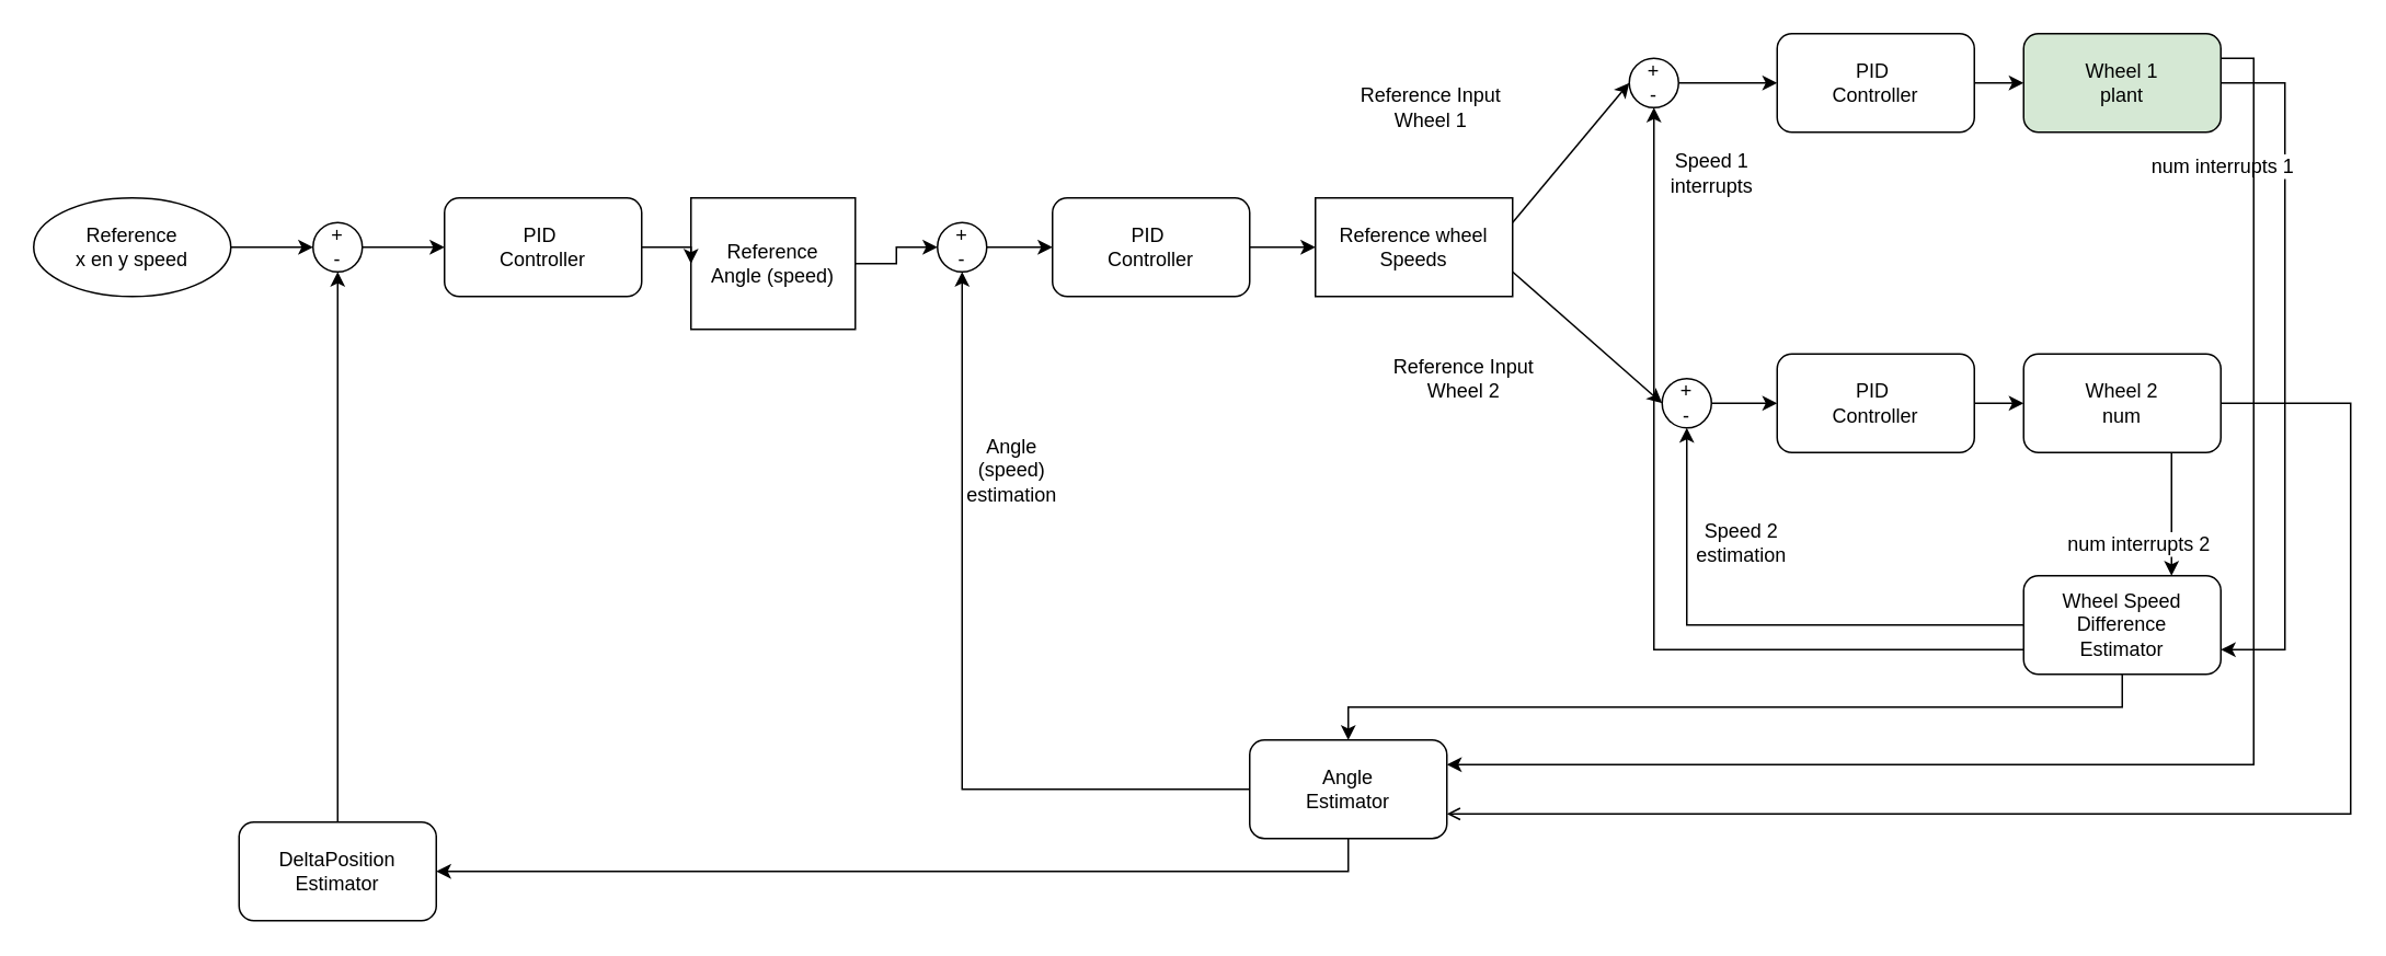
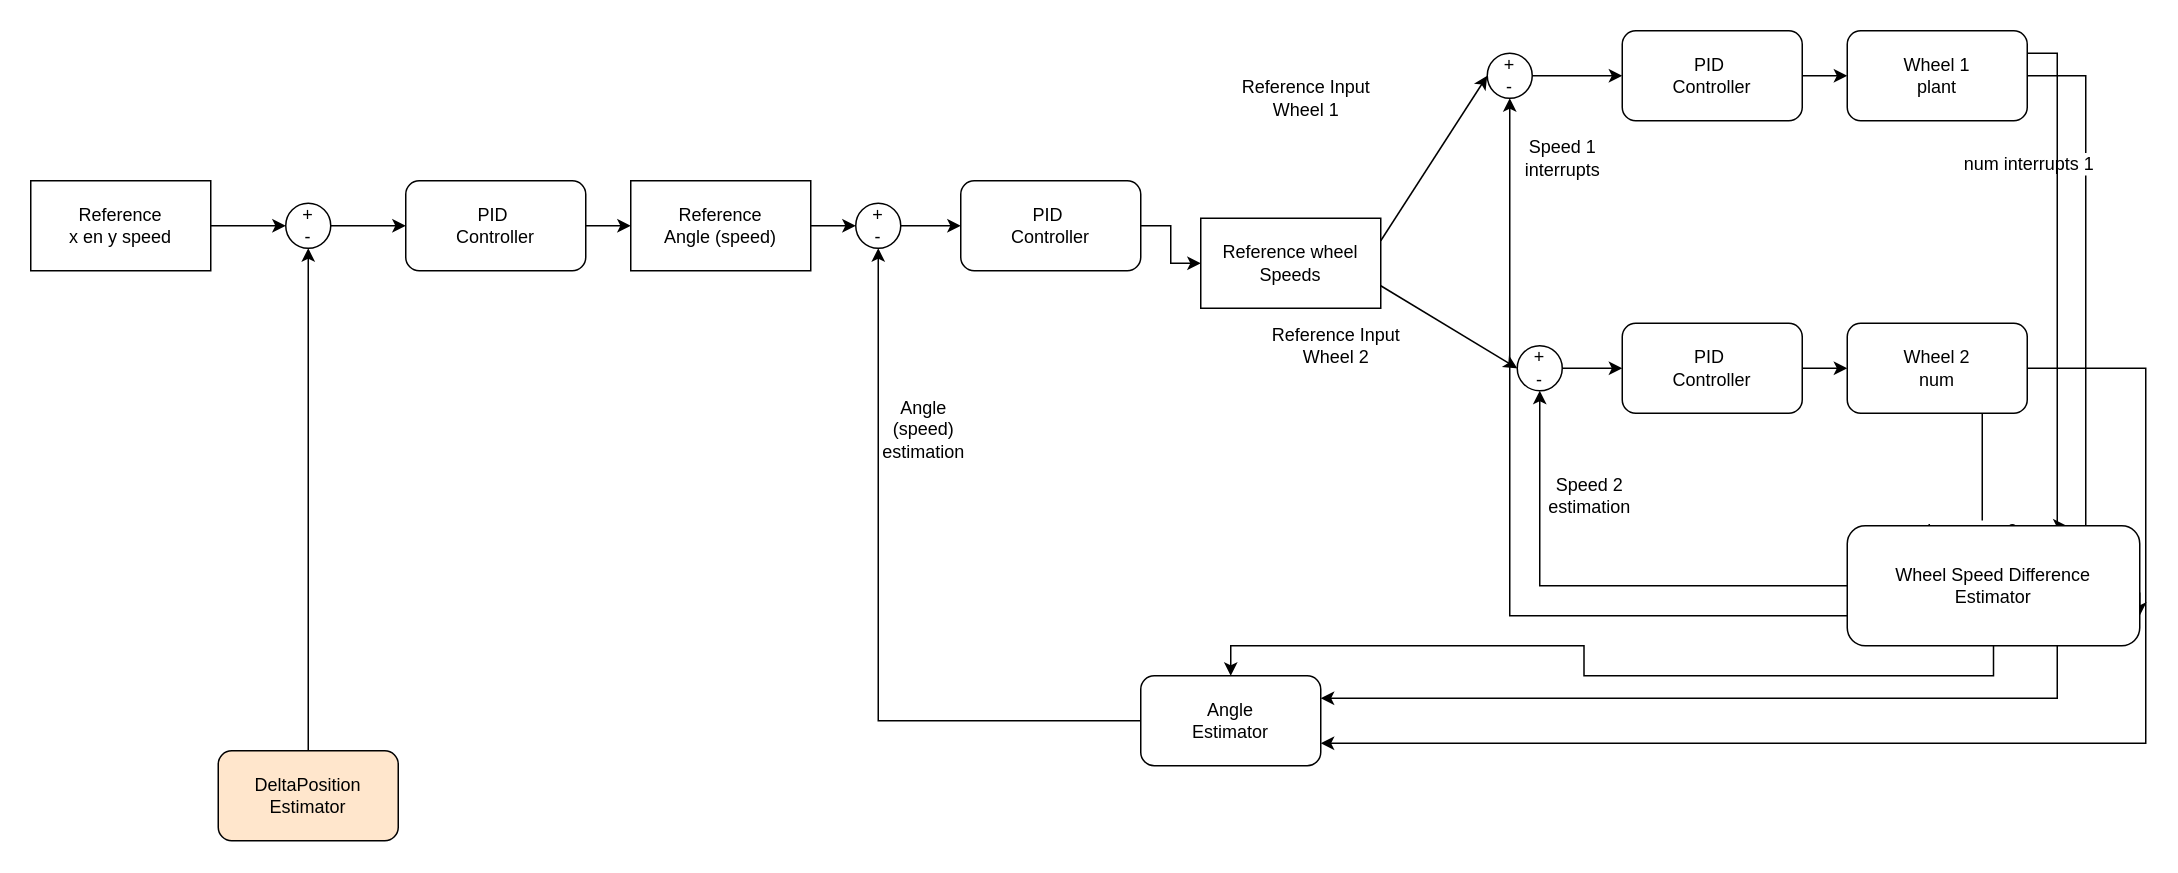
  <mxCell id="0" />
  <mxCell id="1" parent="0" />
  <mxCell id="2" style="edgeStyle=orthogonalEdgeStyle;rounded=0;orthogonalLoop=1;jettySize=auto;html=1;exitX=1;exitY=0.5;exitDx=0;exitDy=0;" edge="1" parent="1" source="3" target="7"><mxGeometry relative="1" as="geometry" /></mxCell>
  <mxCell id="3" value="+&lt;br&gt;-" style="ellipse;whiteSpace=wrap;html=1;aspect=fixed;" vertex="1" parent="1"><mxGeometry x="991" y="35" width="30" height="30" as="geometry" /></mxCell>
  <mxCell id="4" value="" style="endArrow=classic;html=1;entryX=0;entryY=0.5;entryDx=0;entryDy=0;exitX=1;exitY=0.25;exitDx=0;exitDy=0;" edge="1" parent="1" source="22" target="3"><mxGeometry width="50" height="50" relative="1" as="geometry"><mxPoint x="911" y="50" as="sourcePoint" /><mxPoint x="961" y="35" as="targetPoint" /></mxGeometry></mxCell>
  <mxCell id="5" value="Reference Input&lt;br&gt;Wheel 1" style="text;html=1;align=center;verticalAlign=middle;resizable=0;points=[];autosize=1;" vertex="1" parent="1"><mxGeometry x="820" y="50" width="100" height="30" as="geometry" /></mxCell>
  <mxCell id="6" value="" style="edgeStyle=orthogonalEdgeStyle;rounded=0;orthogonalLoop=1;jettySize=auto;html=1;entryX=0;entryY=0.5;entryDx=0;entryDy=0;" edge="1" parent="1" source="7" target="11"><mxGeometry relative="1" as="geometry"><mxPoint x="1281" y="50" as="targetPoint" /></mxGeometry></mxCell>
  <mxCell id="7" value="PID&amp;nbsp;&lt;br&gt;Controller" style="rounded=1;whiteSpace=wrap;html=1;" vertex="1" parent="1"><mxGeometry x="1081" y="20" width="120" height="60" as="geometry" /></mxCell>
  <mxCell id="8" style="edgeStyle=orthogonalEdgeStyle;rounded=0;orthogonalLoop=1;jettySize=auto;html=1;exitX=1;exitY=0.5;exitDx=0;exitDy=0;entryX=1;entryY=0.75;entryDx=0;entryDy=0;" edge="1" parent="1" source="11" target="26"><mxGeometry relative="1" as="geometry"><Array as="points"><mxPoint x="1390" y="50" /><mxPoint x="1390" y="395" /></Array></mxGeometry></mxCell>
  <mxCell id="9" value="num interrupts 1" style="text;html=1;align=center;verticalAlign=middle;resizable=0;points=[];labelBackgroundColor=#ffffff;" vertex="1" connectable="0" parent="8"><mxGeometry x="0.372" y="4" relative="1" as="geometry"><mxPoint x="-43" y="-201" as="offset" /></mxGeometry></mxCell>
  <mxCell id="10" style="edgeStyle=orthogonalEdgeStyle;rounded=0;orthogonalLoop=1;jettySize=auto;html=1;exitX=1;exitY=0.25;exitDx=0;exitDy=0;entryX=1;entryY=0.25;entryDx=0;entryDy=0;" edge="1" parent="1" source="11" target="33"><mxGeometry relative="1" as="geometry" /></mxCell>
- <mxCell id="11" value="Wheel 1&lt;br&gt;plant" style="rounded=1;whiteSpace=wrap;html=1;fillColor=#d5e8d4;" vertex="1" parent="1"><mxGeometry x="1231" y="20" width="120" height="60" as="geometry" /></mxCell>
+ <mxCell id="11" value="Wheel 1&lt;br&gt;plant" style="rounded=1;whiteSpace=wrap;html=1;" vertex="1" parent="1"><mxGeometry x="1231" y="20" width="120" height="60" as="geometry" /></mxCell>
  <mxCell id="12" style="edgeStyle=orthogonalEdgeStyle;rounded=0;orthogonalLoop=1;jettySize=auto;html=1;exitX=1;exitY=0.5;exitDx=0;exitDy=0;" edge="1" parent="1" source="13" target="17"><mxGeometry relative="1" as="geometry" /></mxCell>
  <mxCell id="13" value="+&lt;br&gt;-" style="ellipse;whiteSpace=wrap;html=1;aspect=fixed;" vertex="1" parent="1"><mxGeometry x="1011" y="230" width="30" height="30" as="geometry" /></mxCell>
  <mxCell id="14" value="" style="endArrow=classic;html=1;entryX=0;entryY=0.5;entryDx=0;entryDy=0;exitX=1;exitY=0.75;exitDx=0;exitDy=0;" edge="1" parent="1" target="13" source="22"><mxGeometry width="50" height="50" relative="1" as="geometry"><mxPoint x="911" y="245" as="sourcePoint" /><mxPoint x="961" y="230" as="targetPoint" /></mxGeometry></mxCell>
  <mxCell id="15" value="Reference Input&lt;br&gt;Wheel 2" style="text;html=1;align=center;verticalAlign=middle;resizable=0;points=[];autosize=1;" vertex="1" parent="1"><mxGeometry x="840" y="215" width="100" height="30" as="geometry" /></mxCell>
  <mxCell id="16" value="" style="edgeStyle=orthogonalEdgeStyle;rounded=0;orthogonalLoop=1;jettySize=auto;html=1;entryX=0;entryY=0.5;entryDx=0;entryDy=0;" edge="1" parent="1" source="17" target="21"><mxGeometry relative="1" as="geometry"><mxPoint x="1281" y="245" as="targetPoint" /></mxGeometry></mxCell>
  <mxCell id="17" value="PID&amp;nbsp;&lt;br&gt;Controller" style="rounded=1;whiteSpace=wrap;html=1;" vertex="1" parent="1"><mxGeometry x="1081" y="215" width="120" height="60" as="geometry" /></mxCell>
  <mxCell id="18" style="edgeStyle=orthogonalEdgeStyle;rounded=0;orthogonalLoop=1;jettySize=auto;html=1;exitX=0.75;exitY=1;exitDx=0;exitDy=0;entryX=0.75;entryY=0;entryDx=0;entryDy=0;" edge="1" parent="1" source="21" target="26"><mxGeometry relative="1" as="geometry"><Array as="points"><mxPoint x="1321" y="350" /><mxPoint x="1321" y="350" /></Array></mxGeometry></mxCell>
  <mxCell id="19" value="num interrupts 2" style="text;html=1;align=center;verticalAlign=middle;resizable=0;points=[];labelBackgroundColor=#ffffff;" vertex="1" connectable="0" parent="18"><mxGeometry x="-0.191" y="-26" relative="1" as="geometry"><mxPoint x="5" y="25" as="offset" /></mxGeometry></mxCell>
- <mxCell id="20" style="edgeStyle=orthogonalEdgeStyle;rounded=0;orthogonalLoop=1;jettySize=auto;html=1;exitX=1;exitY=0.5;exitDx=0;exitDy=0;entryX=1;entryY=0.75;entryDx=0;entryDy=0;endArrow=open;" edge="1" parent="1" source="21" target="33"><mxGeometry relative="1" as="geometry"><Array as="points"><mxPoint x="1430" y="245" /><mxPoint x="1430" y="495" /></Array></mxGeometry></mxCell>
+ <mxCell id="20" style="edgeStyle=orthogonalEdgeStyle;rounded=0;orthogonalLoop=1;jettySize=auto;html=1;exitX=1;exitY=0.5;exitDx=0;exitDy=0;entryX=1;entryY=0.75;entryDx=0;entryDy=0;" edge="1" parent="1" source="21" target="33"><mxGeometry relative="1" as="geometry"><Array as="points"><mxPoint x="1430" y="245" /><mxPoint x="1430" y="495" /></Array></mxGeometry></mxCell>
  <mxCell id="21" value="Wheel 2&lt;br&gt;num" style="rounded=1;whiteSpace=wrap;html=1;" vertex="1" parent="1"><mxGeometry x="1231" y="215" width="120" height="60" as="geometry" /></mxCell>
- <mxCell id="22" value="Reference wheel&lt;br&gt;Speeds" style="rounded=0;whiteSpace=wrap;html=1;" vertex="1" parent="1"><mxGeometry x="800" y="120" width="120" height="60" as="geometry" /></mxCell>
+ <mxCell id="22" value="Reference wheel&lt;br&gt;Speeds" style="rounded=0;whiteSpace=wrap;html=1;" vertex="1" parent="1"><mxGeometry x="800" y="145" width="120" height="60" as="geometry" /></mxCell>
  <mxCell id="23" style="edgeStyle=orthogonalEdgeStyle;rounded=0;orthogonalLoop=1;jettySize=auto;html=1;exitX=0;exitY=0.5;exitDx=0;exitDy=0;entryX=0.5;entryY=1;entryDx=0;entryDy=0;" edge="1" parent="1" source="26" target="13"><mxGeometry relative="1" as="geometry" /></mxCell>
  <mxCell id="24" style="edgeStyle=orthogonalEdgeStyle;rounded=0;orthogonalLoop=1;jettySize=auto;html=1;exitX=0;exitY=0.75;exitDx=0;exitDy=0;entryX=0.5;entryY=1;entryDx=0;entryDy=0;" edge="1" parent="1" source="26" target="3"><mxGeometry relative="1" as="geometry"><mxPoint x="1001" y="80" as="targetPoint" /></mxGeometry></mxCell>
  <mxCell id="25" style="edgeStyle=orthogonalEdgeStyle;rounded=0;orthogonalLoop=1;jettySize=auto;html=1;exitX=0.5;exitY=1;exitDx=0;exitDy=0;" edge="1" parent="1" source="26" target="33"><mxGeometry relative="1" as="geometry" /></mxCell>
- <mxCell id="26" value="Wheel Speed Difference&lt;br&gt;Estimator" style="rounded=1;whiteSpace=wrap;html=1;" vertex="1" parent="1"><mxGeometry x="1231" y="350" width="120" height="60" as="geometry" /></mxCell>
+ <mxCell id="26" value="Wheel Speed Difference&lt;br&gt;Estimator" style="rounded=1;whiteSpace=wrap;html=1;" vertex="1" parent="1"><mxGeometry x="1231" y="350" width="195" height="80" as="geometry" /></mxCell>
  <mxCell id="27" style="edgeStyle=orthogonalEdgeStyle;rounded=0;orthogonalLoop=1;jettySize=auto;html=1;exitX=1;exitY=0.5;exitDx=0;exitDy=0;entryX=0;entryY=0.5;entryDx=0;entryDy=0;" edge="1" parent="1" source="28" target="30"><mxGeometry relative="1" as="geometry" /></mxCell>
- <mxCell id="28" value="Reference&lt;br&gt;Angle (speed)" style="rounded=0;whiteSpace=wrap;html=1;" vertex="1" parent="1"><mxGeometry x="420" y="120" width="100" height="80" as="geometry" /></mxCell>
+ <mxCell id="28" value="Reference&lt;br&gt;Angle (speed)" style="rounded=0;whiteSpace=wrap;html=1;" vertex="1" parent="1"><mxGeometry x="420" y="120" width="120" height="60" as="geometry" /></mxCell>
  <mxCell id="29" style="edgeStyle=orthogonalEdgeStyle;rounded=0;orthogonalLoop=1;jettySize=auto;html=1;exitX=1;exitY=0.5;exitDx=0;exitDy=0;" edge="1" parent="1" source="30" target="38"><mxGeometry relative="1" as="geometry" /></mxCell>
  <mxCell id="30" value="+&lt;br&gt;-" style="ellipse;whiteSpace=wrap;html=1;aspect=fixed;" vertex="1" parent="1"><mxGeometry x="570" y="135" width="30" height="30" as="geometry" /></mxCell>
  <mxCell id="31" style="edgeStyle=orthogonalEdgeStyle;rounded=0;orthogonalLoop=1;jettySize=auto;html=1;exitX=0;exitY=0.5;exitDx=0;exitDy=0;entryX=0.5;entryY=1;entryDx=0;entryDy=0;" edge="1" parent="1" source="33" target="30"><mxGeometry relative="1" as="geometry" /></mxCell>
- <mxCell id="32" style="edgeStyle=orthogonalEdgeStyle;rounded=0;orthogonalLoop=1;jettySize=auto;html=1;exitX=0.5;exitY=1;exitDx=0;exitDy=0;entryX=1;entryY=0.5;entryDx=0;entryDy=0;" edge="1" parent="1" source="33" target="44"><mxGeometry relative="1" as="geometry" /></mxCell>
  <mxCell id="33" value="Angle&lt;br&gt;Estimator" style="rounded=1;whiteSpace=wrap;html=1;" vertex="1" parent="1"><mxGeometry x="760" y="450" width="120" height="60" as="geometry" /></mxCell>
  <mxCell id="34" value="Speed 2 &lt;br&gt;estimation" style="text;html=1;align=center;verticalAlign=middle;resizable=0;points=[];autosize=1;" vertex="1" parent="1"><mxGeometry x="1024" y="315" width="70" height="30" as="geometry" /></mxCell>
  <mxCell id="35" value="Speed 1&lt;br&gt;interrupts" style="text;html=1;align=center;verticalAlign=middle;resizable=0;points=[];autosize=1;" vertex="1" parent="1"><mxGeometry x="1006" y="90" width="70" height="30" as="geometry" /></mxCell>
  <mxCell id="36" value="Angle&lt;br&gt;(speed)&lt;br&gt;estimation" style="text;html=1;align=center;verticalAlign=middle;resizable=0;points=[];autosize=1;" vertex="1" parent="1"><mxGeometry x="580" y="261" width="70" height="50" as="geometry" /></mxCell>
  <mxCell id="37" style="edgeStyle=orthogonalEdgeStyle;rounded=0;orthogonalLoop=1;jettySize=auto;html=1;exitX=1;exitY=0.5;exitDx=0;exitDy=0;" edge="1" parent="1" source="38" target="22"><mxGeometry relative="1" as="geometry" /></mxCell>
  <mxCell id="38" value="PID&amp;nbsp;&lt;br&gt;Controller" style="rounded=1;whiteSpace=wrap;html=1;" vertex="1" parent="1"><mxGeometry x="640" y="120" width="120" height="60" as="geometry" /></mxCell>
  <mxCell id="39" style="edgeStyle=orthogonalEdgeStyle;rounded=0;orthogonalLoop=1;jettySize=auto;html=1;exitX=1;exitY=0.5;exitDx=0;exitDy=0;entryX=0;entryY=0.5;entryDx=0;entryDy=0;" edge="1" parent="1" source="40" target="46"><mxGeometry relative="1" as="geometry" /></mxCell>
- <mxCell id="40" value="Reference&lt;br&gt;x en y speed" style="ellipse;whiteSpace=wrap;html=1;" vertex="1" parent="1"><mxGeometry x="20" y="120" width="120" height="60" as="geometry" /></mxCell>
+ <mxCell id="40" value="Reference&lt;br&gt;x en y speed" style="rounded=0;whiteSpace=wrap;html=1;" vertex="1" parent="1"><mxGeometry x="20" y="120" width="120" height="60" as="geometry" /></mxCell>
  <mxCell id="41" style="edgeStyle=orthogonalEdgeStyle;rounded=0;orthogonalLoop=1;jettySize=auto;html=1;exitX=1;exitY=0.5;exitDx=0;exitDy=0;entryX=0;entryY=0.5;entryDx=0;entryDy=0;" edge="1" parent="1" source="42" target="28"><mxGeometry relative="1" as="geometry" /></mxCell>
  <mxCell id="42" value="PID&amp;nbsp;&lt;br&gt;Controller" style="rounded=1;whiteSpace=wrap;html=1;" vertex="1" parent="1"><mxGeometry x="270" y="120" width="120" height="60" as="geometry" /></mxCell>
  <mxCell id="43" value="" style="edgeStyle=orthogonalEdgeStyle;rounded=0;orthogonalLoop=1;jettySize=auto;html=1;" edge="1" parent="1" source="44" target="46"><mxGeometry relative="1" as="geometry"><mxPoint x="205" y="420" as="targetPoint" /></mxGeometry></mxCell>
- <mxCell id="44" value="DeltaPosition&lt;br&gt;Estimator" style="rounded=1;whiteSpace=wrap;html=1;" vertex="1" parent="1"><mxGeometry x="145" y="500" width="120" height="60" as="geometry" /></mxCell>
+ <mxCell id="44" value="DeltaPosition&lt;br&gt;Estimator" style="rounded=1;whiteSpace=wrap;html=1;fillColor=#ffe6cc;" vertex="1" parent="1"><mxGeometry x="145" y="500" width="120" height="60" as="geometry" /></mxCell>
  <mxCell id="45" style="edgeStyle=orthogonalEdgeStyle;rounded=0;orthogonalLoop=1;jettySize=auto;html=1;exitX=1;exitY=0.5;exitDx=0;exitDy=0;entryX=0;entryY=0.5;entryDx=0;entryDy=0;" edge="1" parent="1" source="46" target="42"><mxGeometry relative="1" as="geometry" /></mxCell>
  <mxCell id="46" value="+&lt;br&gt;-" style="ellipse;whiteSpace=wrap;html=1;aspect=fixed;" vertex="1" parent="1"><mxGeometry x="190" y="135" width="30" height="30" as="geometry" /></mxCell>
